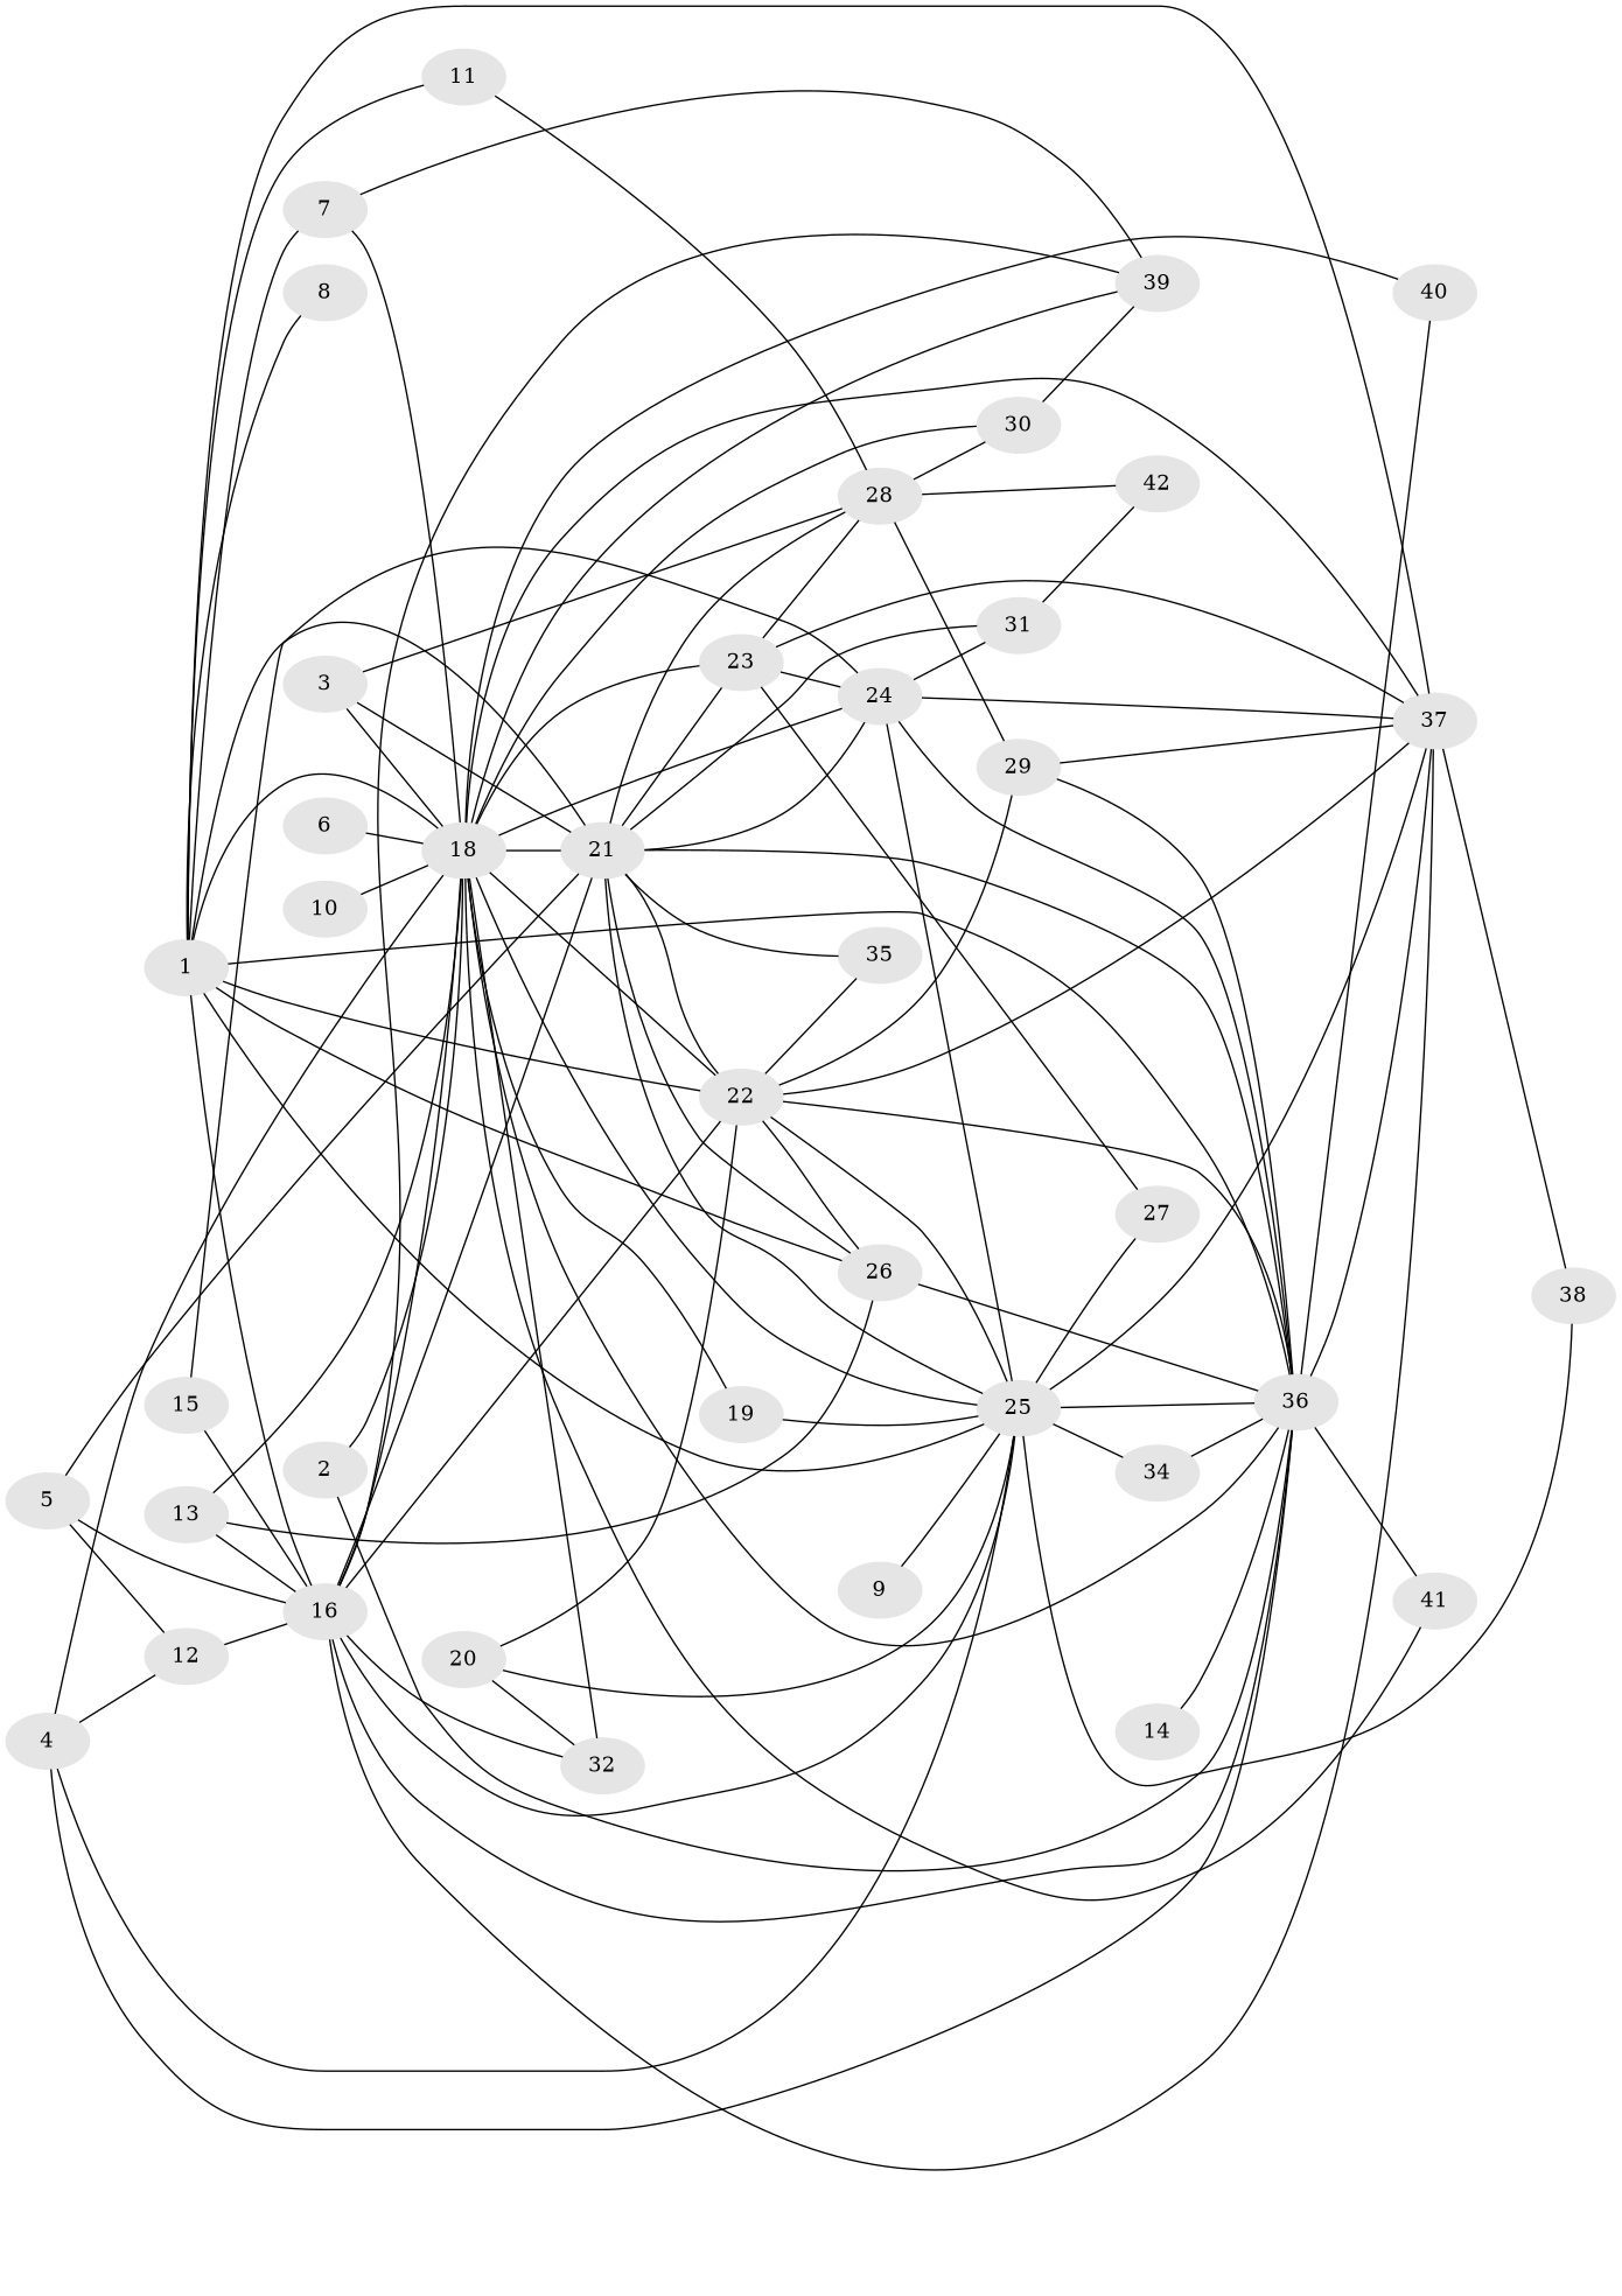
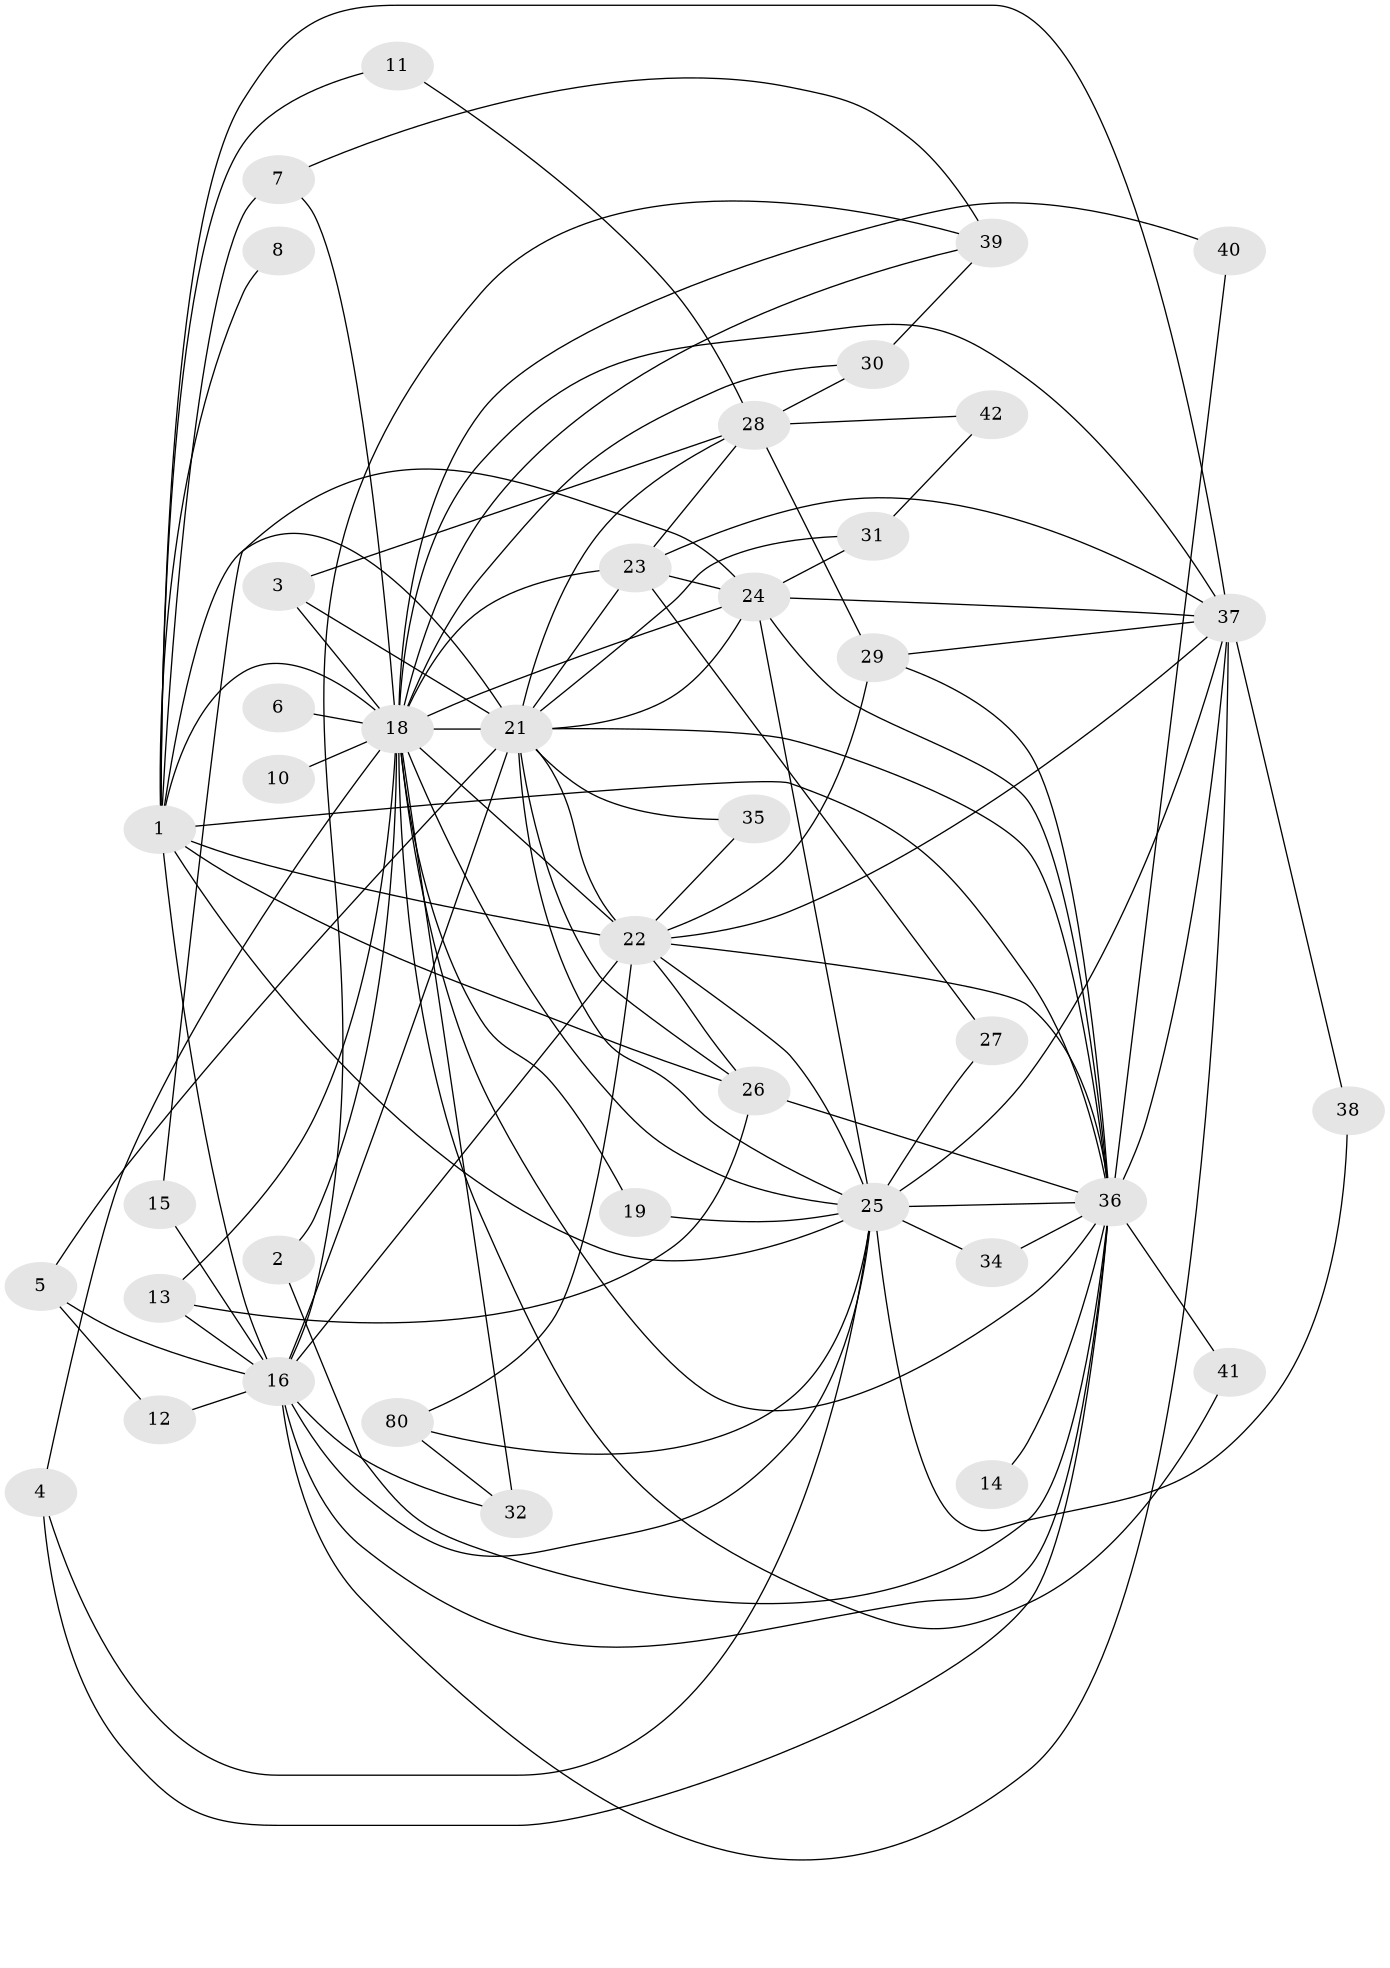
  graph {
    rankdir=LR
    node [color=gray90 style=filled]
    edge [weight=1.0]
    1
    7
    8
    11
    16
    18
    21
    22
    25
    26
    36
    37
    39
    28
    32
    24
    19
    23
    30
    40
    41
    31
    35
    29
    27
    34
    38
    2
    3
    42
    4
    12
    5
    6
    13
-   9
    10
    14
    15
-   20
+   20 [label=80]
    1 -- 7
    1 -- 8
    1 -- 11
    1 -- 16 [weight=3.0]
    1 -- 18 [weight=4.0]
    1 -- 21 [weight=2.0]
    1 -- 22 [weight=3.0]
    1 -- 25 [weight=3.0]
    1 -- 26
    1 -- 36 [weight=2.0]
    1 -- 37 [weight=2.0]
    7 -- 18
    7 -- 39
    11 -- 28
-   16 -- 18 [weight=2.0]
    16 -- 21
    16 -- 22 [weight=2.0]
    16 -- 25
    16 -- 36
    16 -- 37
    16 -- 39
    16 -- 32
    18 -- 21 [weight=2.0]
    18 -- 22 [weight=2.0]
    18 -- 25 [weight=3.0]
    18 -- 36 [weight=2.0]
    18 -- 37 [weight=2.0]
    18 -- 39 [weight=2.0]
    18 -- 32
    18 -- 24
    18 -- 19
    18 -- 23 [weight=2.0]
    18 -- 30
    18 -- 40
    18 -- 41
    21 -- 22
    21 -- 25 [weight=2.0]
    21 -- 26 [weight=2.0]
    21 -- 36
    21 -- 28
    21 -- 24
    21 -- 23
    21 -- 31
    21 -- 35
    22 -- 25 [weight=2.0]
    22 -- 26
    22 -- 36
    22 -- 37
    22 -- 35
    22 -- 29
    25 -- 36 [weight=2.0]
    25 -- 37 [weight=2.0]
    25 -- 27
    25 -- 34
    25 -- 38
    26 -- 36
    36 -- 37
    36 -- 40
    36 -- 41
    37 -- 38
    28 -- 30
    28 -- 29
    28 -- 42
    24 -- 25
    24 -- 36
    24 -- 37
    24 -- 31
    19 -- 25
    23 -- 37
    23 -- 28
    23 -- 24
    23 -- 27
    30 -- 39
    31 -- 42
    29 -- 36
    29 -- 37
    34 -- 36
    2 -- 18
    2 -- 36
    3 -- 18
    3 -- 21
    3 -- 28
    4 -- 18
    4 -- 25
    4 -- 36
-   4 -- 12
    12 -- 16
    5 -- 16
    5 -- 21 [weight=2.0]
    5 -- 12
    6 -- 18 [weight=2.0]
    13 -- 16
    13 -- 18
    13 -- 26
-   9 -- 25
    10 -- 18 [weight=2.0]
    14 -- 36
    15 -- 16
    15 -- 24
    20 -- 22
    20 -- 25
    20 -- 32 [weight=2.0]
  }
